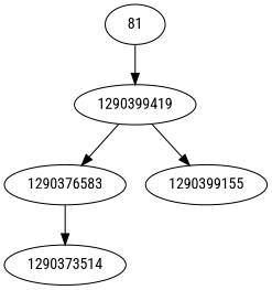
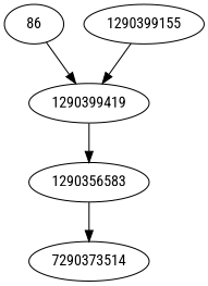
  strict digraph {
    fontname="Roboto Condensed"
    node [fontname="Roboto Condensed"]
    edge [fontname="Roboto Condensed"]
-   81
+   81 [label=86]
    1290399419
-   1290376583
+   1290376583 [label=1290356583]
    1290399155
-   1290373514
+   1290373514 [label=7290373514]
    81 -> 1290399419
    1290399419 -> 1290376583
    1290376583 -> 1290373514
-   1290399419 -> 1290399155
+   1290399155 -> 1290399419
  }
